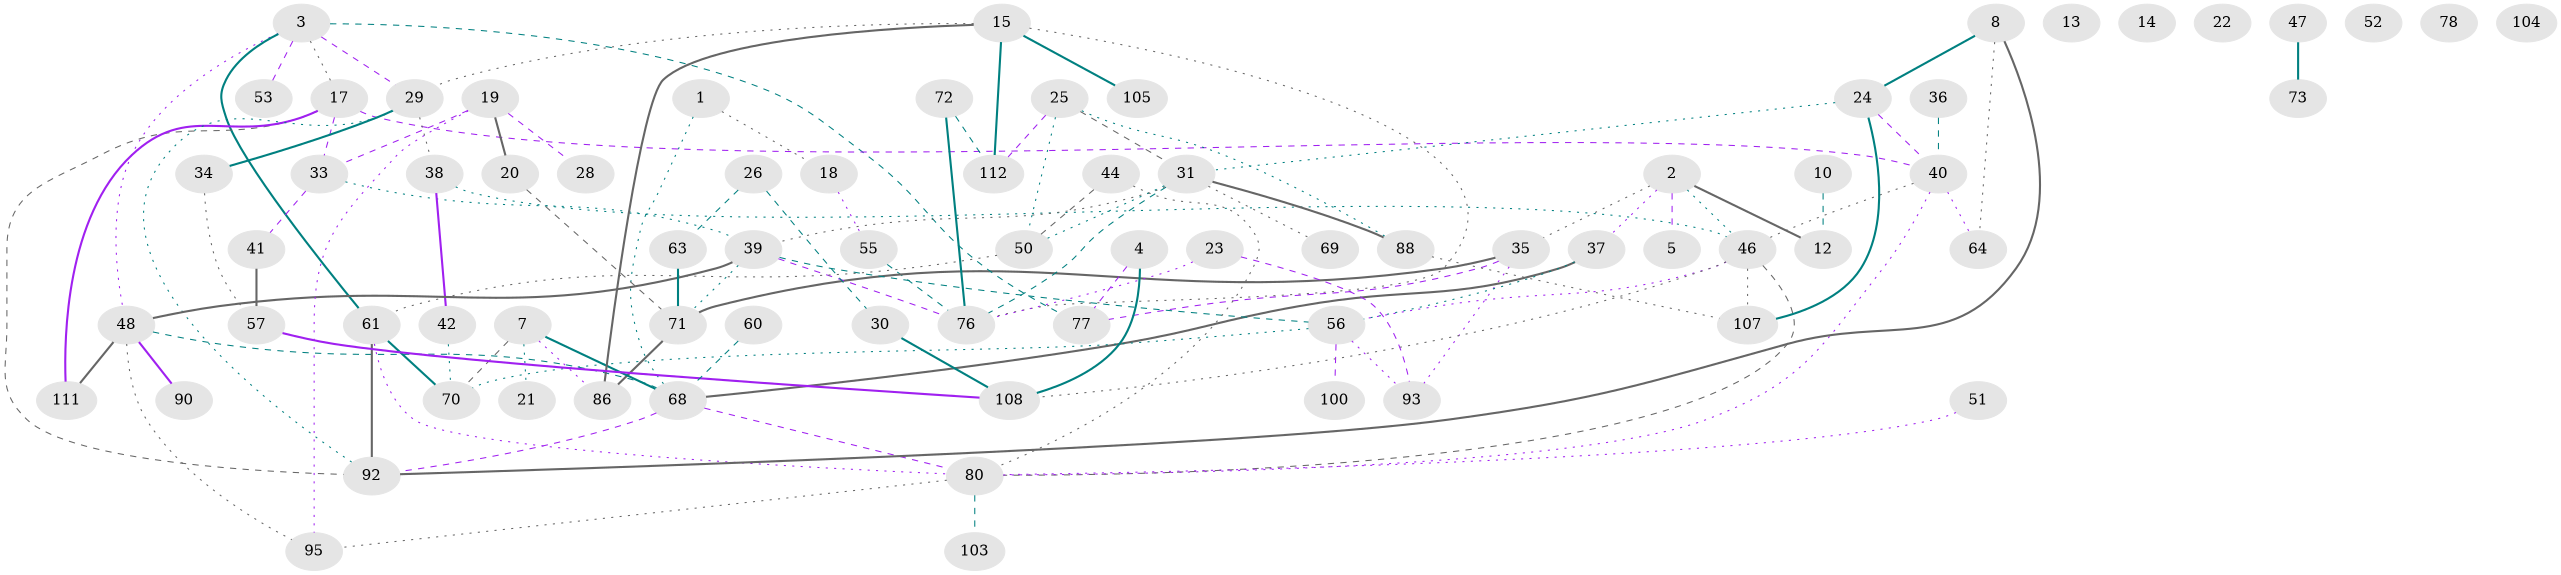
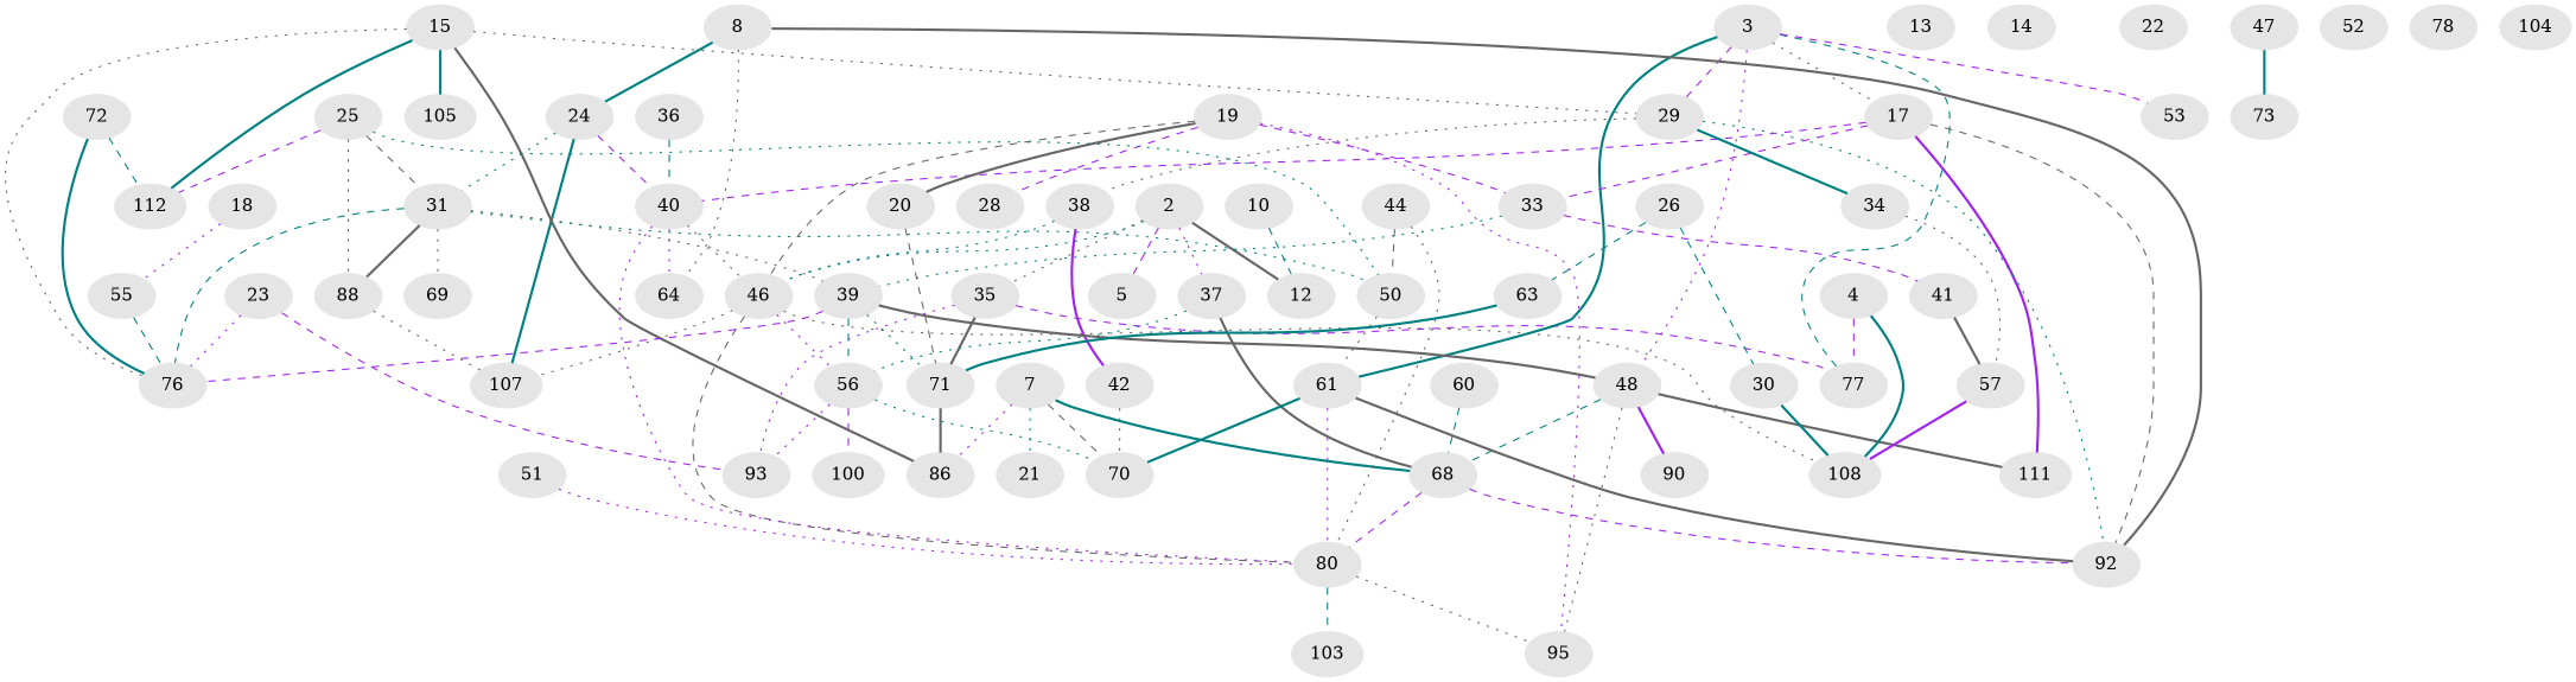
  graph {
    node [color=gray90 style=filled]
    edge [color=teal style=dotted]
-   1 [super="+59"]
    18 [super="+32"]
    68 [super="+99"]
    55 [super="+96"]
    92 [super="+94"]
    80 [super="+98"]
    2 [super="+9"]
    5
    12 [super="+81"]
    35 [super="+43"]
    37
    46 [super="+82"]
    77
    71 [super="+83"]
    93
    56 [super="+113"]
    108
    107
    3 [super="+6"]
    17 [super="+110"]
    29 [super="+65"]
    48 [super="+74"]
    53
    61 [super="+91"]
    33 [super="+84"]
    40 [super="+45"]
    111
    34
    38
    95
    90
    70 [super="+85"]
    4
    7 [super="+75"]
    21
    86
    8 [super="+27"]
    24 [super="+97"]
    64 [super="+79"]
    31 [super="+49"]
    10 [super="+11"]
    13
    14
    15 [super="+54"]
    76 [super="+109"]
    105
    112
    39 [super="+89"]
    41
    19 [super="+106"]
    20
    28
    22 [super="+66"]
    23
    50 [super="+67"]
    88
    69
    25 [super="+58"]
    26 [super="+101"]
    30
    63
    57 [super="+102"]
    42
    36
    100
    103
    44 [super="+62"]
    47
    73
    51
    52 [super="+87"]
    60
    72
    78
    104
-   1 -- 18 [color=gray40]
-   1 -- 68 [weight=2]
    18 -- 55 [color=purple]
    68 -- 92 [color=purple style=dashed]
    68 -- 80 [color=purple style=dashed]
    55 -- 76 [style=dashed]
    80 -- 95 [color=gray40]
    80 -- 103 [style=dashed]
    2 -- 5 [color=purple style=dashed]
    2 -- 12 [color=gray40 style=bold]
    2 -- 35 [color=gray40]
    2 -- 37 [color=purple]
    2 -- 46
    35 -- 77 [color=purple style=dashed]
    35 -- 71 [color=gray40 style=bold]
    35 -- 93 [color=purple]
    37 -- 68 [color=gray40 style=bold]
    37 -- 56
    46 -- 80 [color=gray40 style=dashed]
    46 -- 56 [color=purple]
    46 -- 108 [color=gray40]
    46 -- 107 [color=gray40]
    71 -- 86 [color=gray40 style=bold]
    56 -- 93 [color=purple]
    56 -- 70
    56 -- 100 [color=purple style=dashed]
    3 -- 77 [style=dashed]
    3 -- 17 [color=gray40]
    3 -- 29 [color=purple style=dashed]
    3 -- 48 [color=purple]
    3 -- 53 [color=purple style=dashed]
    3 -- 61 [style=bold]
    17 -- 92 [color=gray40 style=dashed]
    17 -- 33 [color=purple style=dashed]
    17 -- 40 [color=purple style=dashed]
    17 -- 111 [color=purple style=bold weight=2]
    29 -- 92
    29 -- 34 [style=bold]
    29 -- 38 [color=gray40]
    48 -- 68 [style=dashed]
    48 -- 111 [color=gray40 style=bold]
    48 -- 95 [color=gray40]
    48 -- 90 [color=purple style=bold]
    61 -- 92 [color=gray40 style=bold]
    61 -- 80 [color=purple weight=2]
    61 -- 70 [style=bold]
    33 -- 39
    33 -- 41 [color=purple style=dashed]
    40 -- 80 [color=purple]
    40 -- 46 [color=gray40]
    40 -- 64 [color=purple]
    34 -- 57 [color=gray40]
    38 -- 46
    38 -- 42 [color=purple style=bold]
    4 -- 77 [color=purple style=dashed]
    4 -- 108 [style=bold]
    7 -- 68 [style=bold]
    7 -- 70 [color=gray40 style=dashed]
    7 -- 21
    7 -- 86 [color=purple]
    8 -- 92 [color=gray40 style=bold]
    8 -- 24 [style=bold]
    8 -- 64 [color=gray40]
    24 -- 107 [style=bold]
    24 -- 40 [color=purple style=dashed]
    24 -- 31
    31 -- 76 [style=dashed]
    31 -- 39 [color=gray40]
    31 -- 50
    31 -- 88 [color=gray40 style=bold]
    31 -- 69 [color=gray40]
    10 -- 12 [style=dashed]
    15 -- 29 [color=gray40]
    15 -- 86 [color=gray40 style=bold]
    15 -- 76 [color=gray40]
    15 -- 105 [style=bold]
    15 -- 112 [style=bold]
    39 -- 71
    39 -- 56 [style=dashed]
    39 -- 48 [color=gray40 style=bold]
    39 -- 76 [color=purple style=dashed]
    41 -- 57 [color=gray40 style=bold]
+   19 -- 46 [color=gray40 style=dashed]
    19 -- 33 [color=purple style=dashed weight=2]
    19 -- 95 [color=purple]
    19 -- 20 [color=gray40 style=bold]
    19 -- 28 [color=purple style=dashed]
    20 -- 71 [color=gray40 style=dashed]
    23 -- 93 [color=purple style=dashed]
    23 -- 76 [color=purple]
    50 -- 61 [color=gray40]
    88 -- 107 [color=gray40]
    25 -- 31 [color=gray40 style=dashed]
    25 -- 112 [color=purple style=dashed]
    25 -- 50
    25 -- 88
    26 -- 30 [style=dashed]
    26 -- 63 [style=dashed]
    30 -- 108 [style=bold]
    63 -- 71 [style=bold]
    57 -- 108 [color=purple style=bold]
    42 -- 70
    36 -- 40 [style=dashed]
    44 -- 80 [color=gray40]
    44 -- 50 [color=gray40 style=dashed]
    47 -- 73 [style=bold]
    51 -- 80 [color=purple]
    60 -- 68 [style=dashed]
    72 -- 76 [style=bold]
    72 -- 112 [style=dashed]
  }
